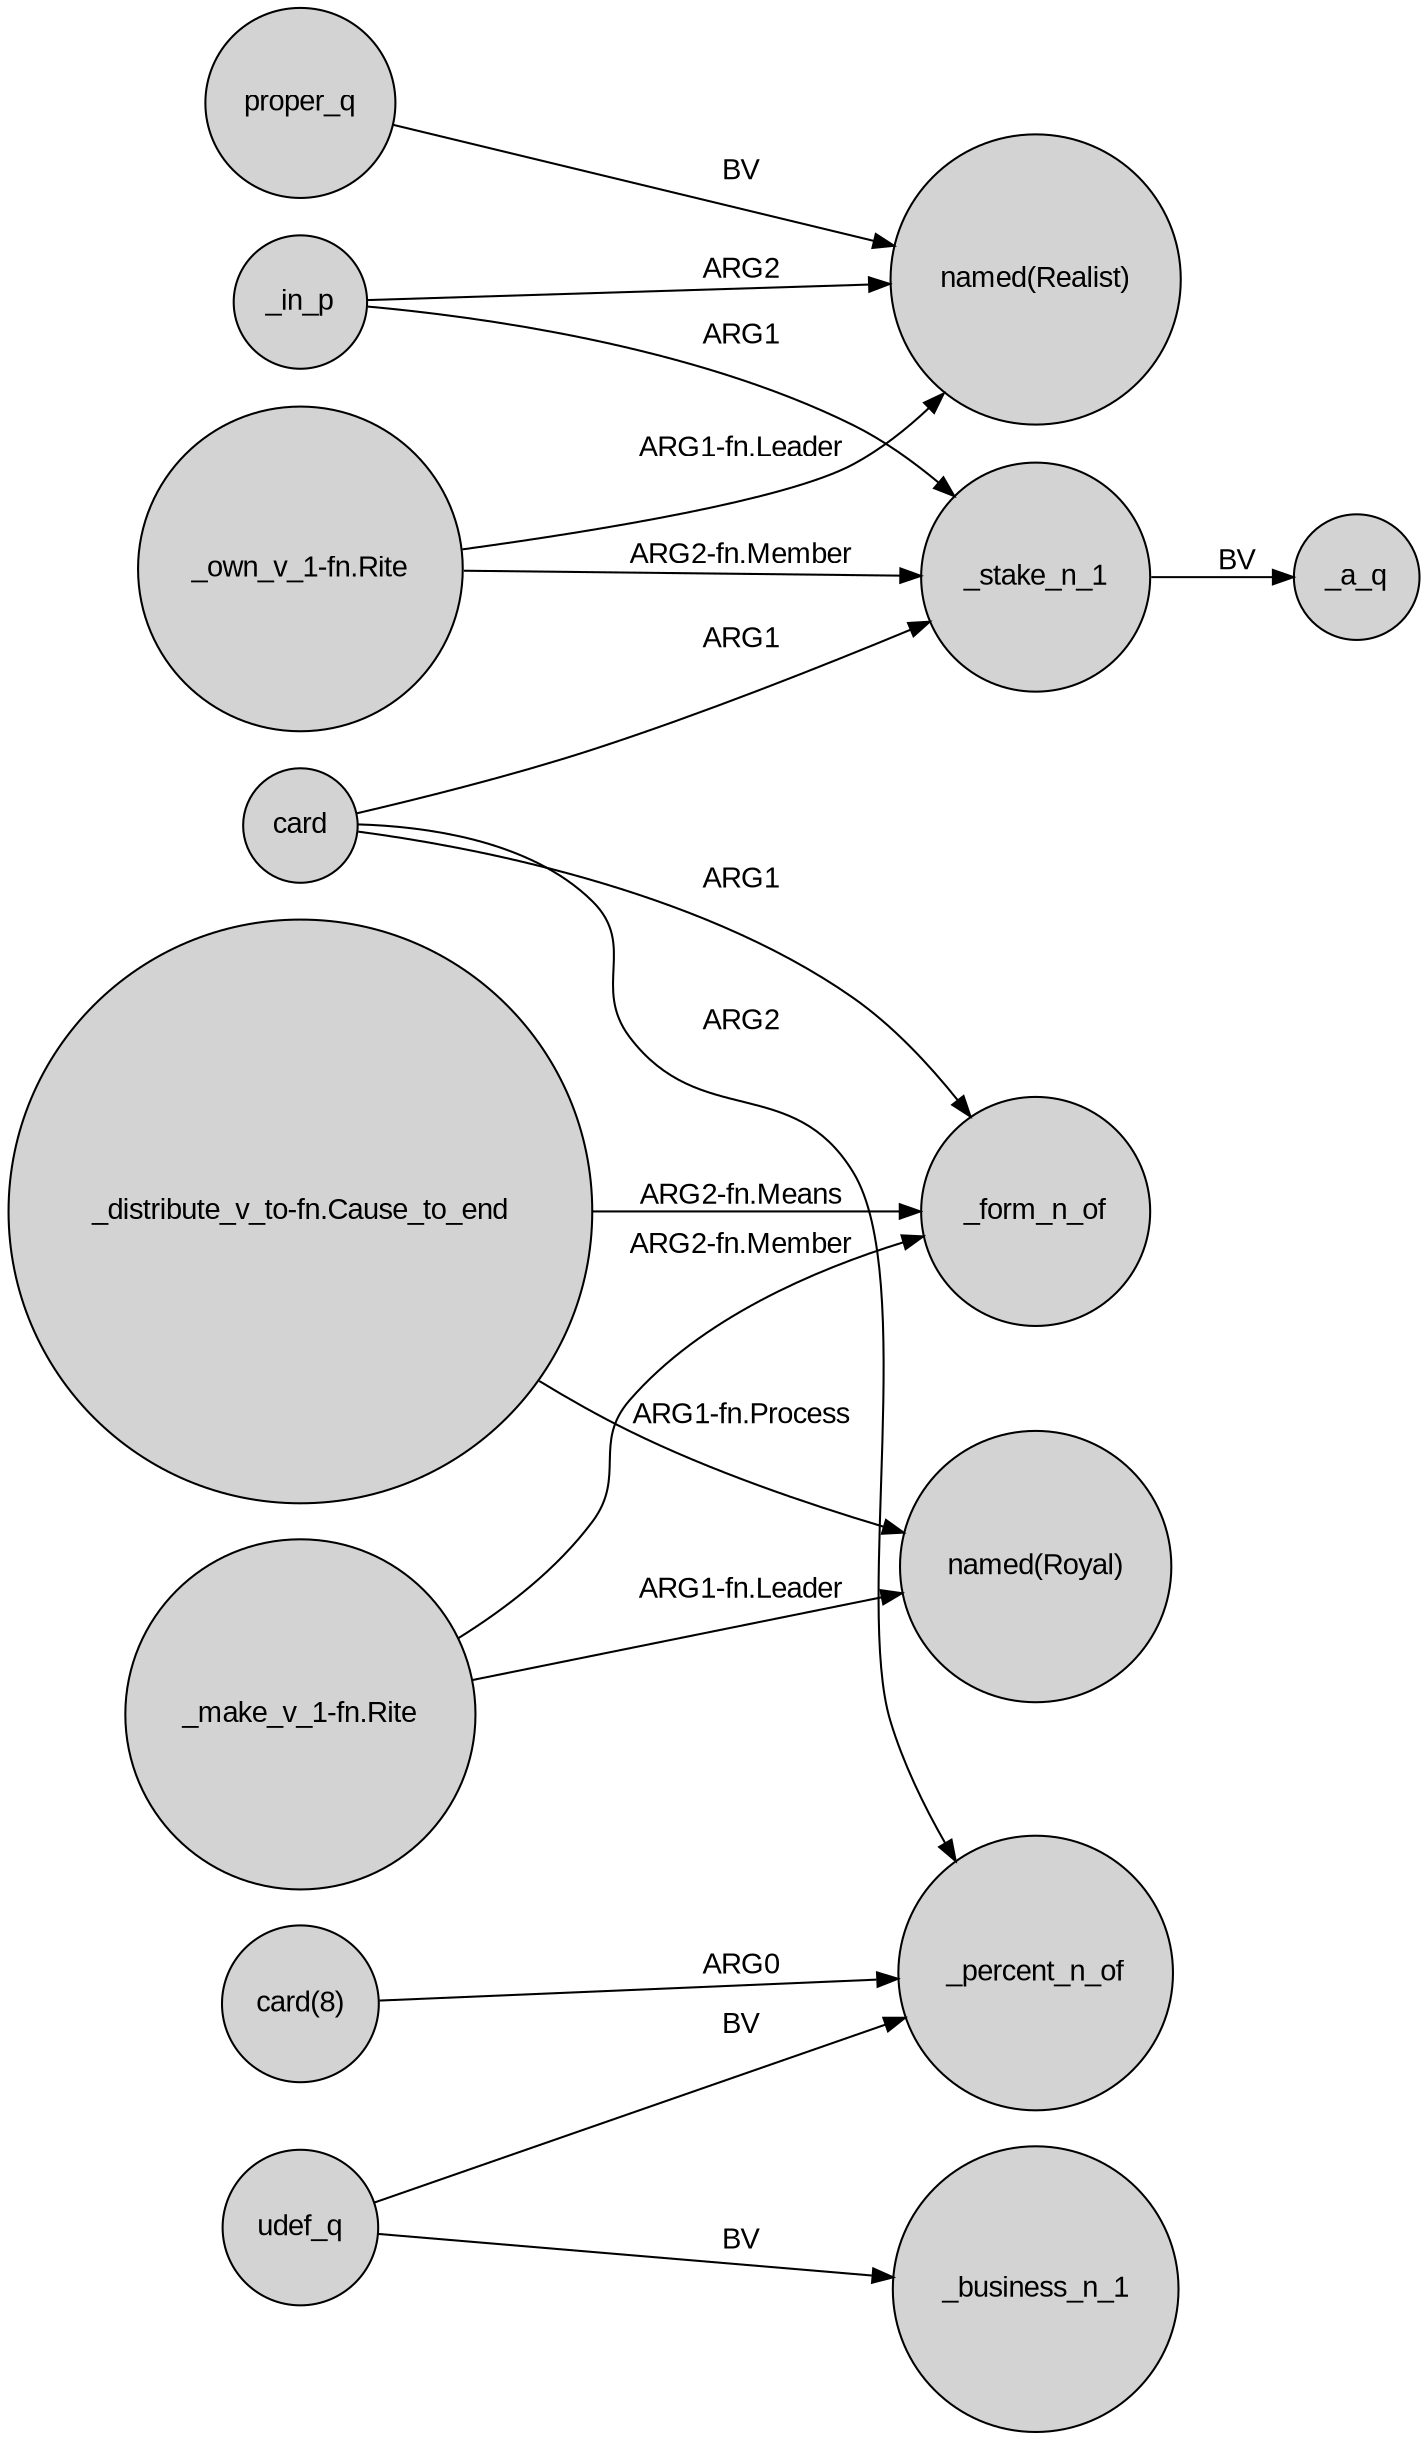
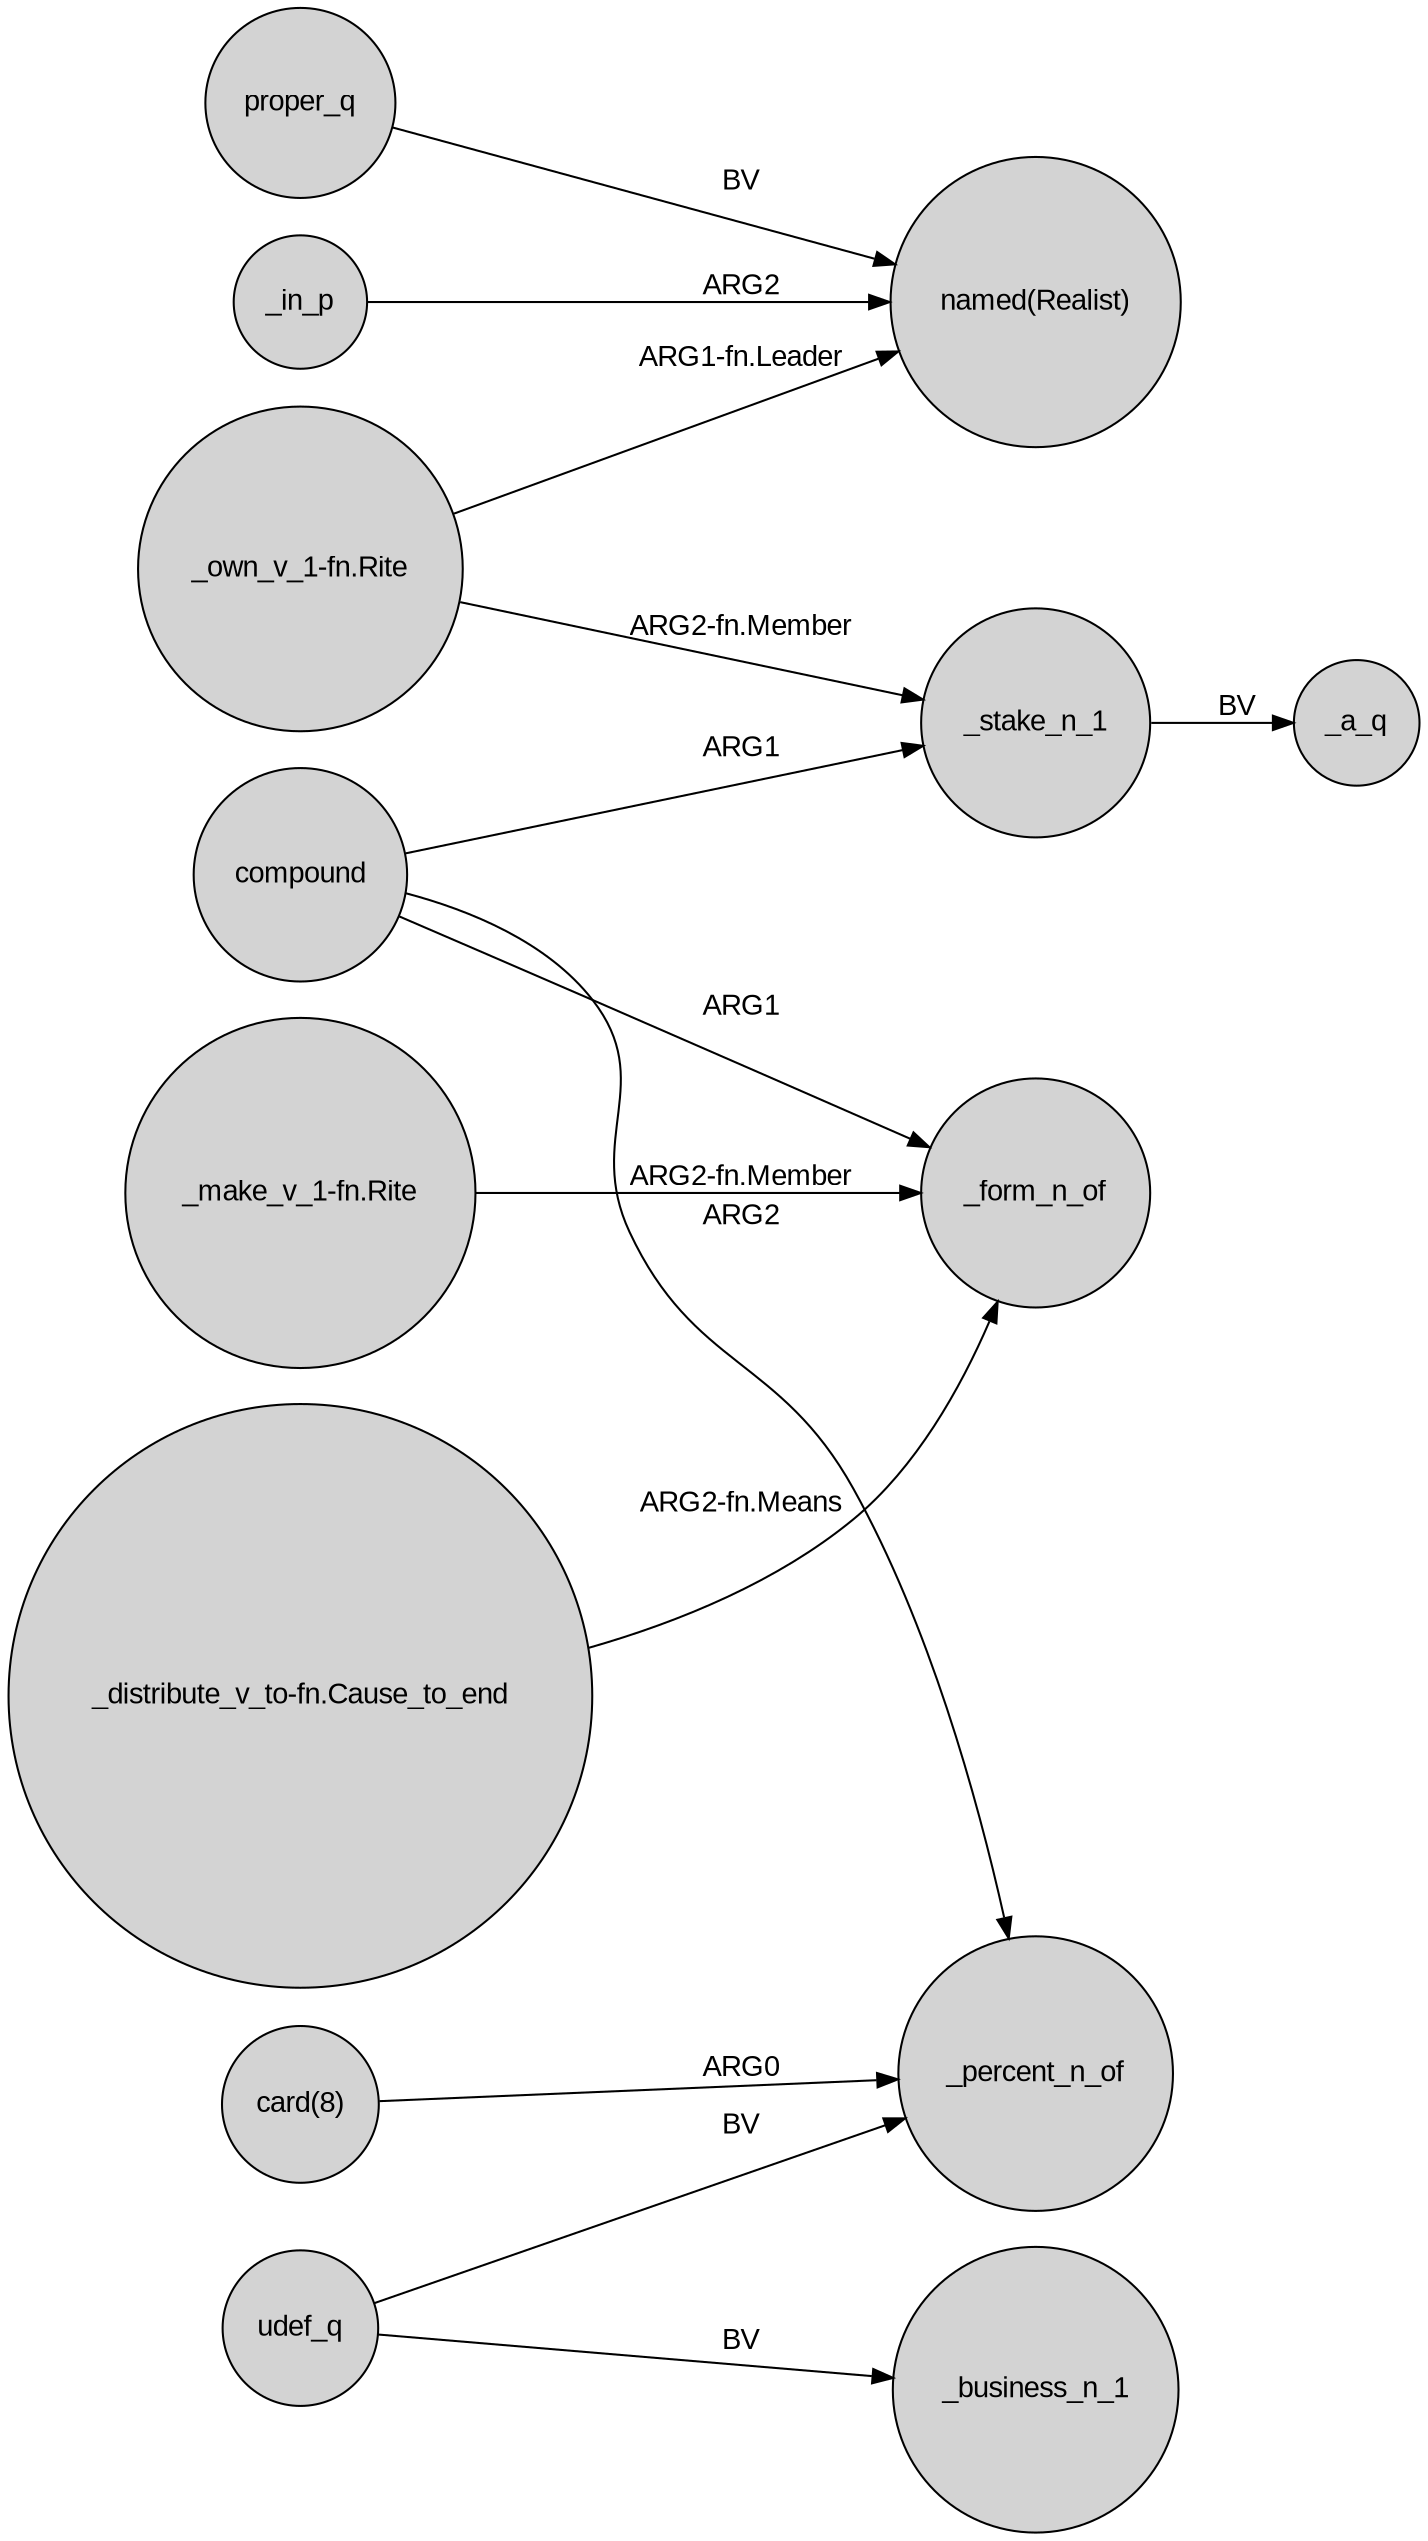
  digraph {
    fontname="Liberation Sans"
    rankdir=LR
    node [fontname="Liberation Sans" shape=circle style=filled]
    edge [fontname="Liberation Sans"]
    proper_q
    "named(Realist)"
    _in_p
    _stake_n_1
    _a_q
-   compound [label=card]
+   compound
    _form_n_of
    _percent_n_of
    udef_q
    _business_n_1
    "card(8)"
    "_make_v_1-fn.Rite"
-   "named(Royal)"
    "_distribute_v_to-fn.Cause_to_end"
    "_own_v_1-fn.Rite"
    proper_q -> "named(Realist)" [label=BV]
    _in_p -> "named(Realist)" [label=ARG2]
-   _in_p -> _stake_n_1 [label=ARG1]
    _stake_n_1 -> _a_q [label=BV]
    compound -> _stake_n_1 [label=ARG1]
    compound -> _form_n_of [label=ARG1]
    compound -> _percent_n_of [label=ARG2]
    udef_q -> _percent_n_of [label=BV]
    udef_q -> _business_n_1 [label=BV]
    "card(8)" -> _percent_n_of [label=ARG0]
    "_make_v_1-fn.Rite" -> _form_n_of [label="ARG2-fn.Member"]
-   "_make_v_1-fn.Rite" -> "named(Royal)" [label="ARG1-fn.Leader"]
    "_distribute_v_to-fn.Cause_to_end" -> _form_n_of [label="ARG2-fn.Means"]
-   "_distribute_v_to-fn.Cause_to_end" -> "named(Royal)" [label="ARG1-fn.Process"]
    "_own_v_1-fn.Rite" -> "named(Realist)" [label="ARG1-fn.Leader"]
    "_own_v_1-fn.Rite" -> _stake_n_1 [label="ARG2-fn.Member"]
  }
